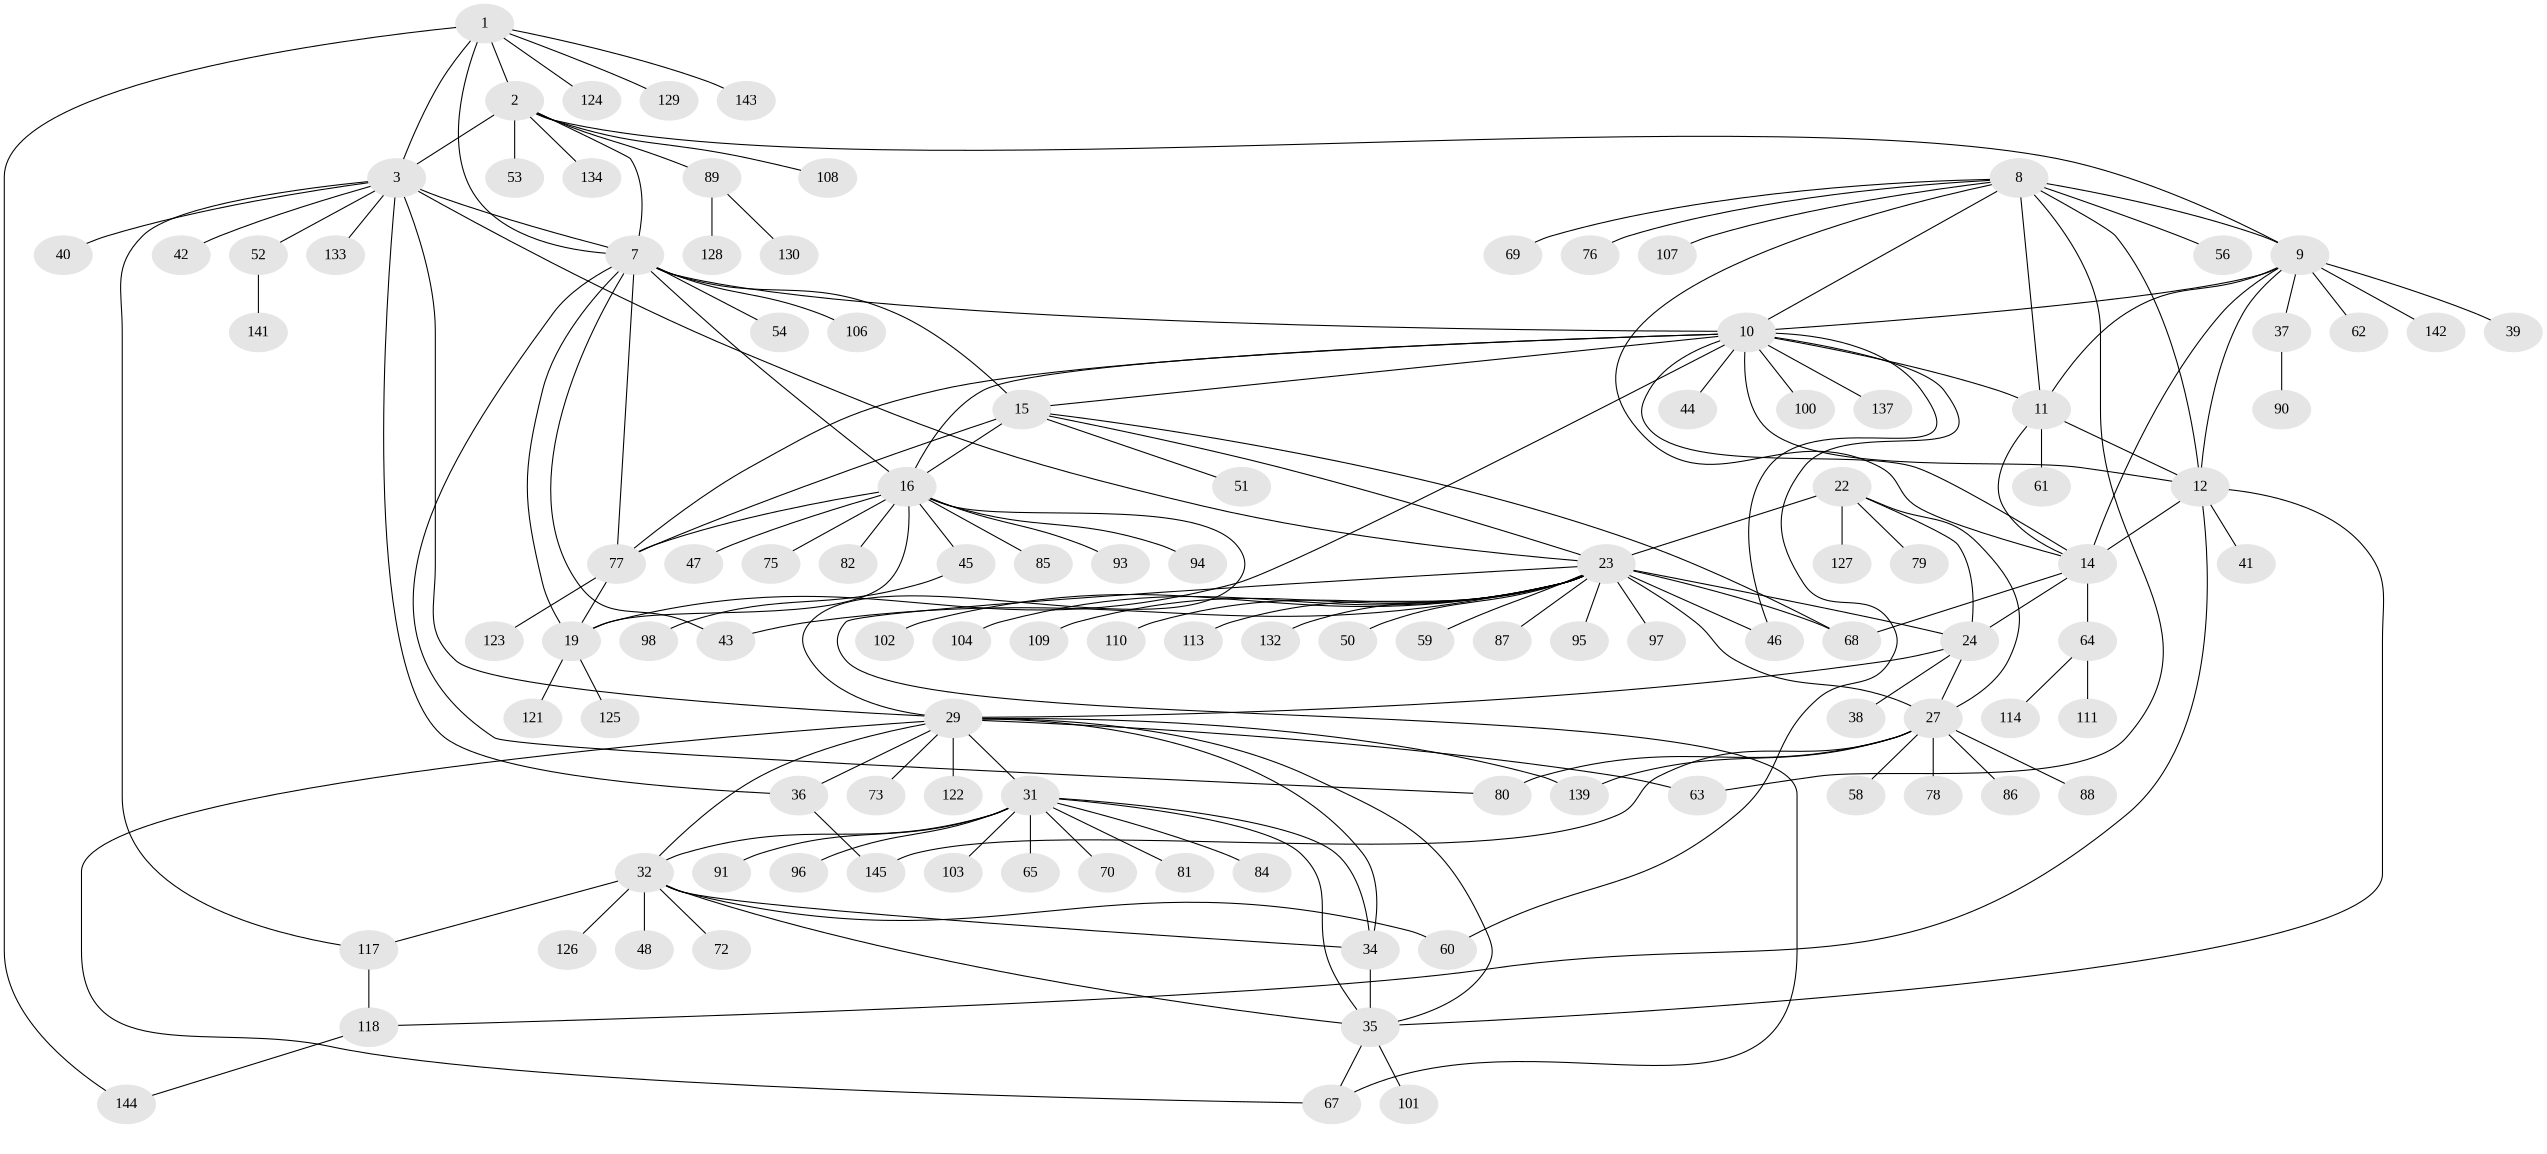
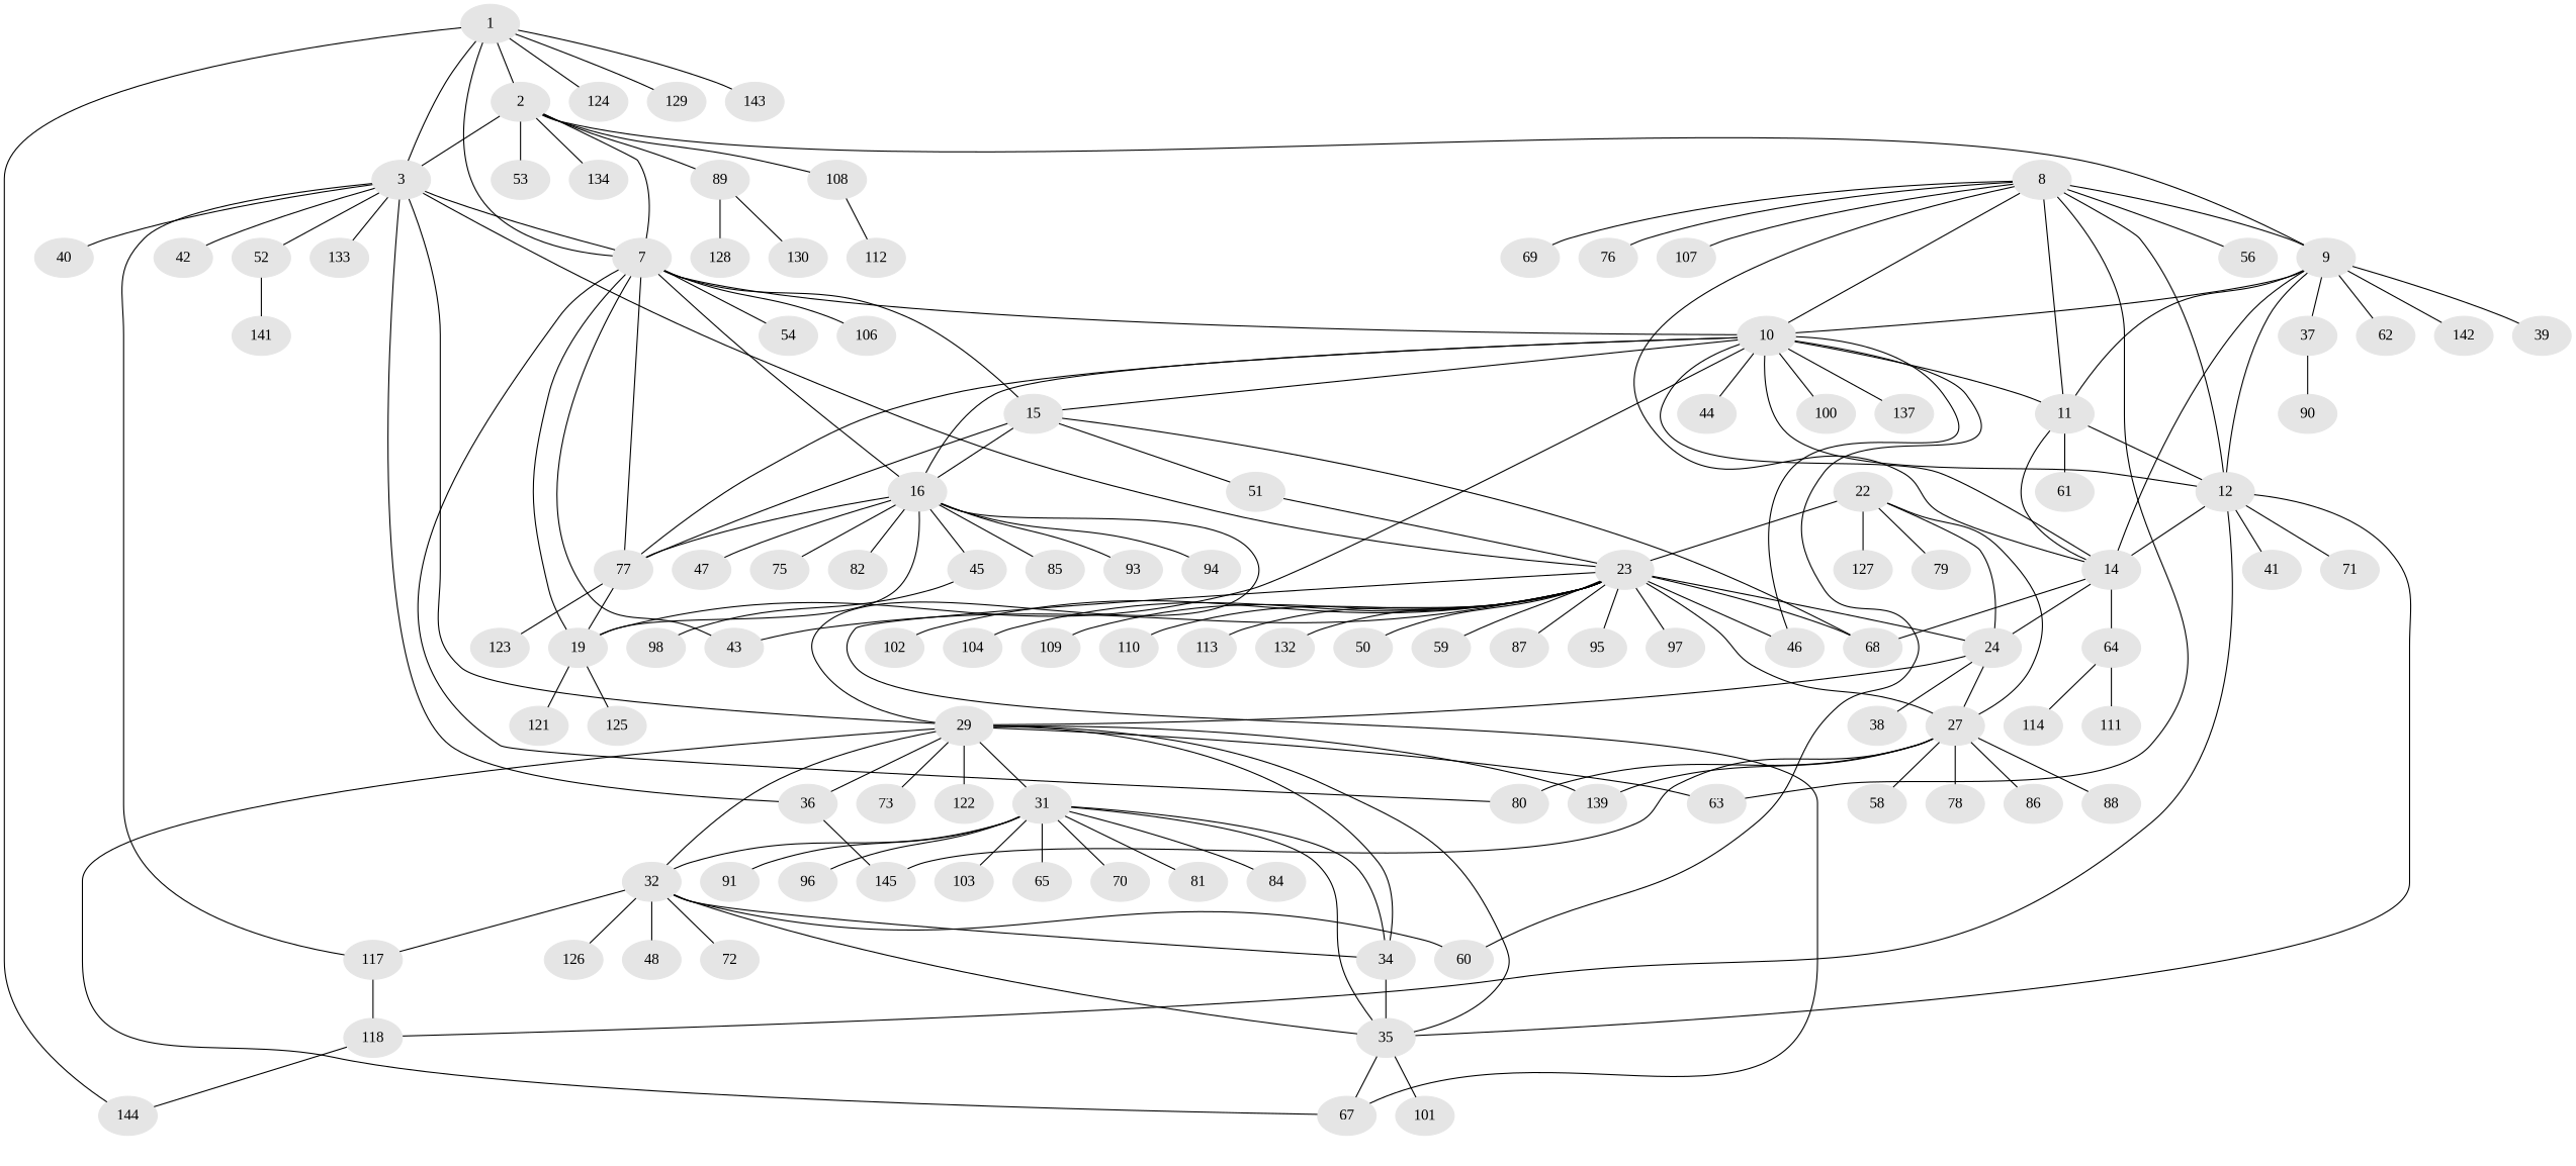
  graph {
    fontname="Liberation Serif"
    node [color=gray90 fontname="Liberation Serif" style=filled]
    edge [fontname="Liberation Serif"]
    1 [super="+6"]
    2 [super="+5"]
    3 [super="+4"]
    7 [super="+21"]
    124
    129
    143
    144
    9 [super="+49"]
    53
    89
    108
    134
    23 [super="+25"]
    29 [super="+30"]
    36
    40 [super="+92"]
    42
    52
    117
    133
    10 [super="+18"]
    15 [super="+55"]
    16 [super="+20"]
    n25 [label=77 super="+135"]
    19 [super="+119"]
    43
    54
    80
    106
    11 [super="+57"]
    12 [super="+13"]
    14 [super="+116"]
    37
    39
    62
    142
    128
    130
+   112
    46
    24 [super="+26"]
    68
    27 [super="+28"]
    50
    59
    67
    87
    95
    97
    102
    104
    109 [super="+138"]
    110
    113
    132
    63
    35 [super="+120"]
    139
    31 [super="+136"]
    32 [super="+33"]
    34 [super="+83"]
    73
    122
    145
    141
    118
    44
    60 [super="+77"]
    100
    137
    51
    45
    47
    75
    82
    85 [super="+115"]
    93
    94
    123
    121
    125
    8 [super="+99"]
    56
    69
    76
    107
    61
    41
+   71
    64
    90
    101
    38
    111
    114
    98
    22 [super="+66"]
    79
    127
    58
    78
    86
    88
    65
    70
    81
    84 [super="+140"]
    91
    96
    103
    48
    72 [super="+105"]
    126
    1 -- 2 [weight=4]
    1 -- 3 [weight=4]
    1 -- 7 [weight=2]
    1 -- 124
    1 -- 129
    1 -- 143
    1 -- 144
    2 -- 3 [weight=4]
    2 -- 7 [weight=2]
    2 -- 9
    2 -- 53
    2 -- 89
    2 -- 108
    2 -- 134
    3 -- 7 [weight=2]
    3 -- 23
    3 -- 29
    3 -- 36
    3 -- 40
    3 -- 42
    3 -- 52
    3 -- 117
    3 -- 133
    7 -- 10
    7 -- 15
    7 -- 16 [weight=2]
    7 -- n25
    7 -- 19
    7 -- 43
    7 -- 54
    7 -- 80
    7 -- 106
    9 -- 10
    9 -- 11
    9 -- 12 [weight=2]
    9 -- 14
    9 -- 37
    9 -- 39
    9 -- 62
    9 -- 142
    89 -- 128
    89 -- 130
+   108 -- 112
    23 -- 43
    23 -- 46
    23 -- 24 [weight=4]
    23 -- 68
    23 -- 27 [weight=4]
    23 -- 50
    23 -- 59
    23 -- 67
    23 -- 87
    23 -- 95
    23 -- 97
    23 -- 102
    23 -- 104
    23 -- 109
    23 -- 110
    23 -- 113
    23 -- 132
    29 -- 36
    29 -- 67
    29 -- 63
    29 -- 35 [weight=2]
    29 -- 139
    29 -- 31 [weight=2]
    29 -- 32 [weight=4]
    29 -- 34 [weight=2]
    29 -- 73
    29 -- 122
    36 -- 145
    52 -- 141
    117 -- 118
    10 -- 15
    10 -- 16 [weight=2]
    10 -- n25
    10 -- 19
    10 -- 11
    10 -- 12 [weight=2]
    10 -- 14
    10 -- 46
    10 -- 44
    10 -- 60
    10 -- 100
    10 -- 137
-   15 -- 23
+   51 -- 23
    15 -- 16 [weight=2]
    15 -- n25
    15 -- 68
    15 -- 51
    16 -- 29
    16 -- n25 [weight=2]
    16 -- 19 [weight=2]
    16 -- 45
    16 -- 47
    16 -- 75
    16 -- 82
    16 -- 85
    16 -- 93
    16 -- 94
    n25 -- 19
    n25 -- 123
    19 -- 121
    19 -- 125
    11 -- 12 [weight=2]
    11 -- 14
    11 -- 61
    12 -- 14 [weight=2]
    12 -- 35
    12 -- 118
    12 -- 41
+   12 -- 71
    14 -- 24
    14 -- 68
    14 -- 64
    37 -- 90
    24 -- 29
    24 -- 27 [weight=4]
    24 -- 38
    27 -- 80
    27 -- 139
    27 -- 145
    27 -- 58
    27 -- 78
    27 -- 86
    27 -- 88
    35 -- 67
    35 -- 101
    31 -- 35
    31 -- 32 [weight=2]
    31 -- 34
    31 -- 65
    31 -- 70
    31 -- 81
    31 -- 84
    31 -- 91
    31 -- 96
    31 -- 103
    32 -- 117
    32 -- 35 [weight=2]
    32 -- 34 [weight=2]
    32 -- 60
    32 -- 48
    32 -- 72
    32 -- 126
    34 -- 35
    118 -- 144
    45 -- 98
    8 -- 9
    8 -- 10
    8 -- 11
    8 -- 12 [weight=2]
    8 -- 14
    8 -- 63
    8 -- 56
    8 -- 69
    8 -- 76
    8 -- 107
    64 -- 111
    64 -- 114
    22 -- 23 [weight=2]
    22 -- 24 [weight=2]
    22 -- 27 [weight=2]
    22 -- 79
    22 -- 127
  }
